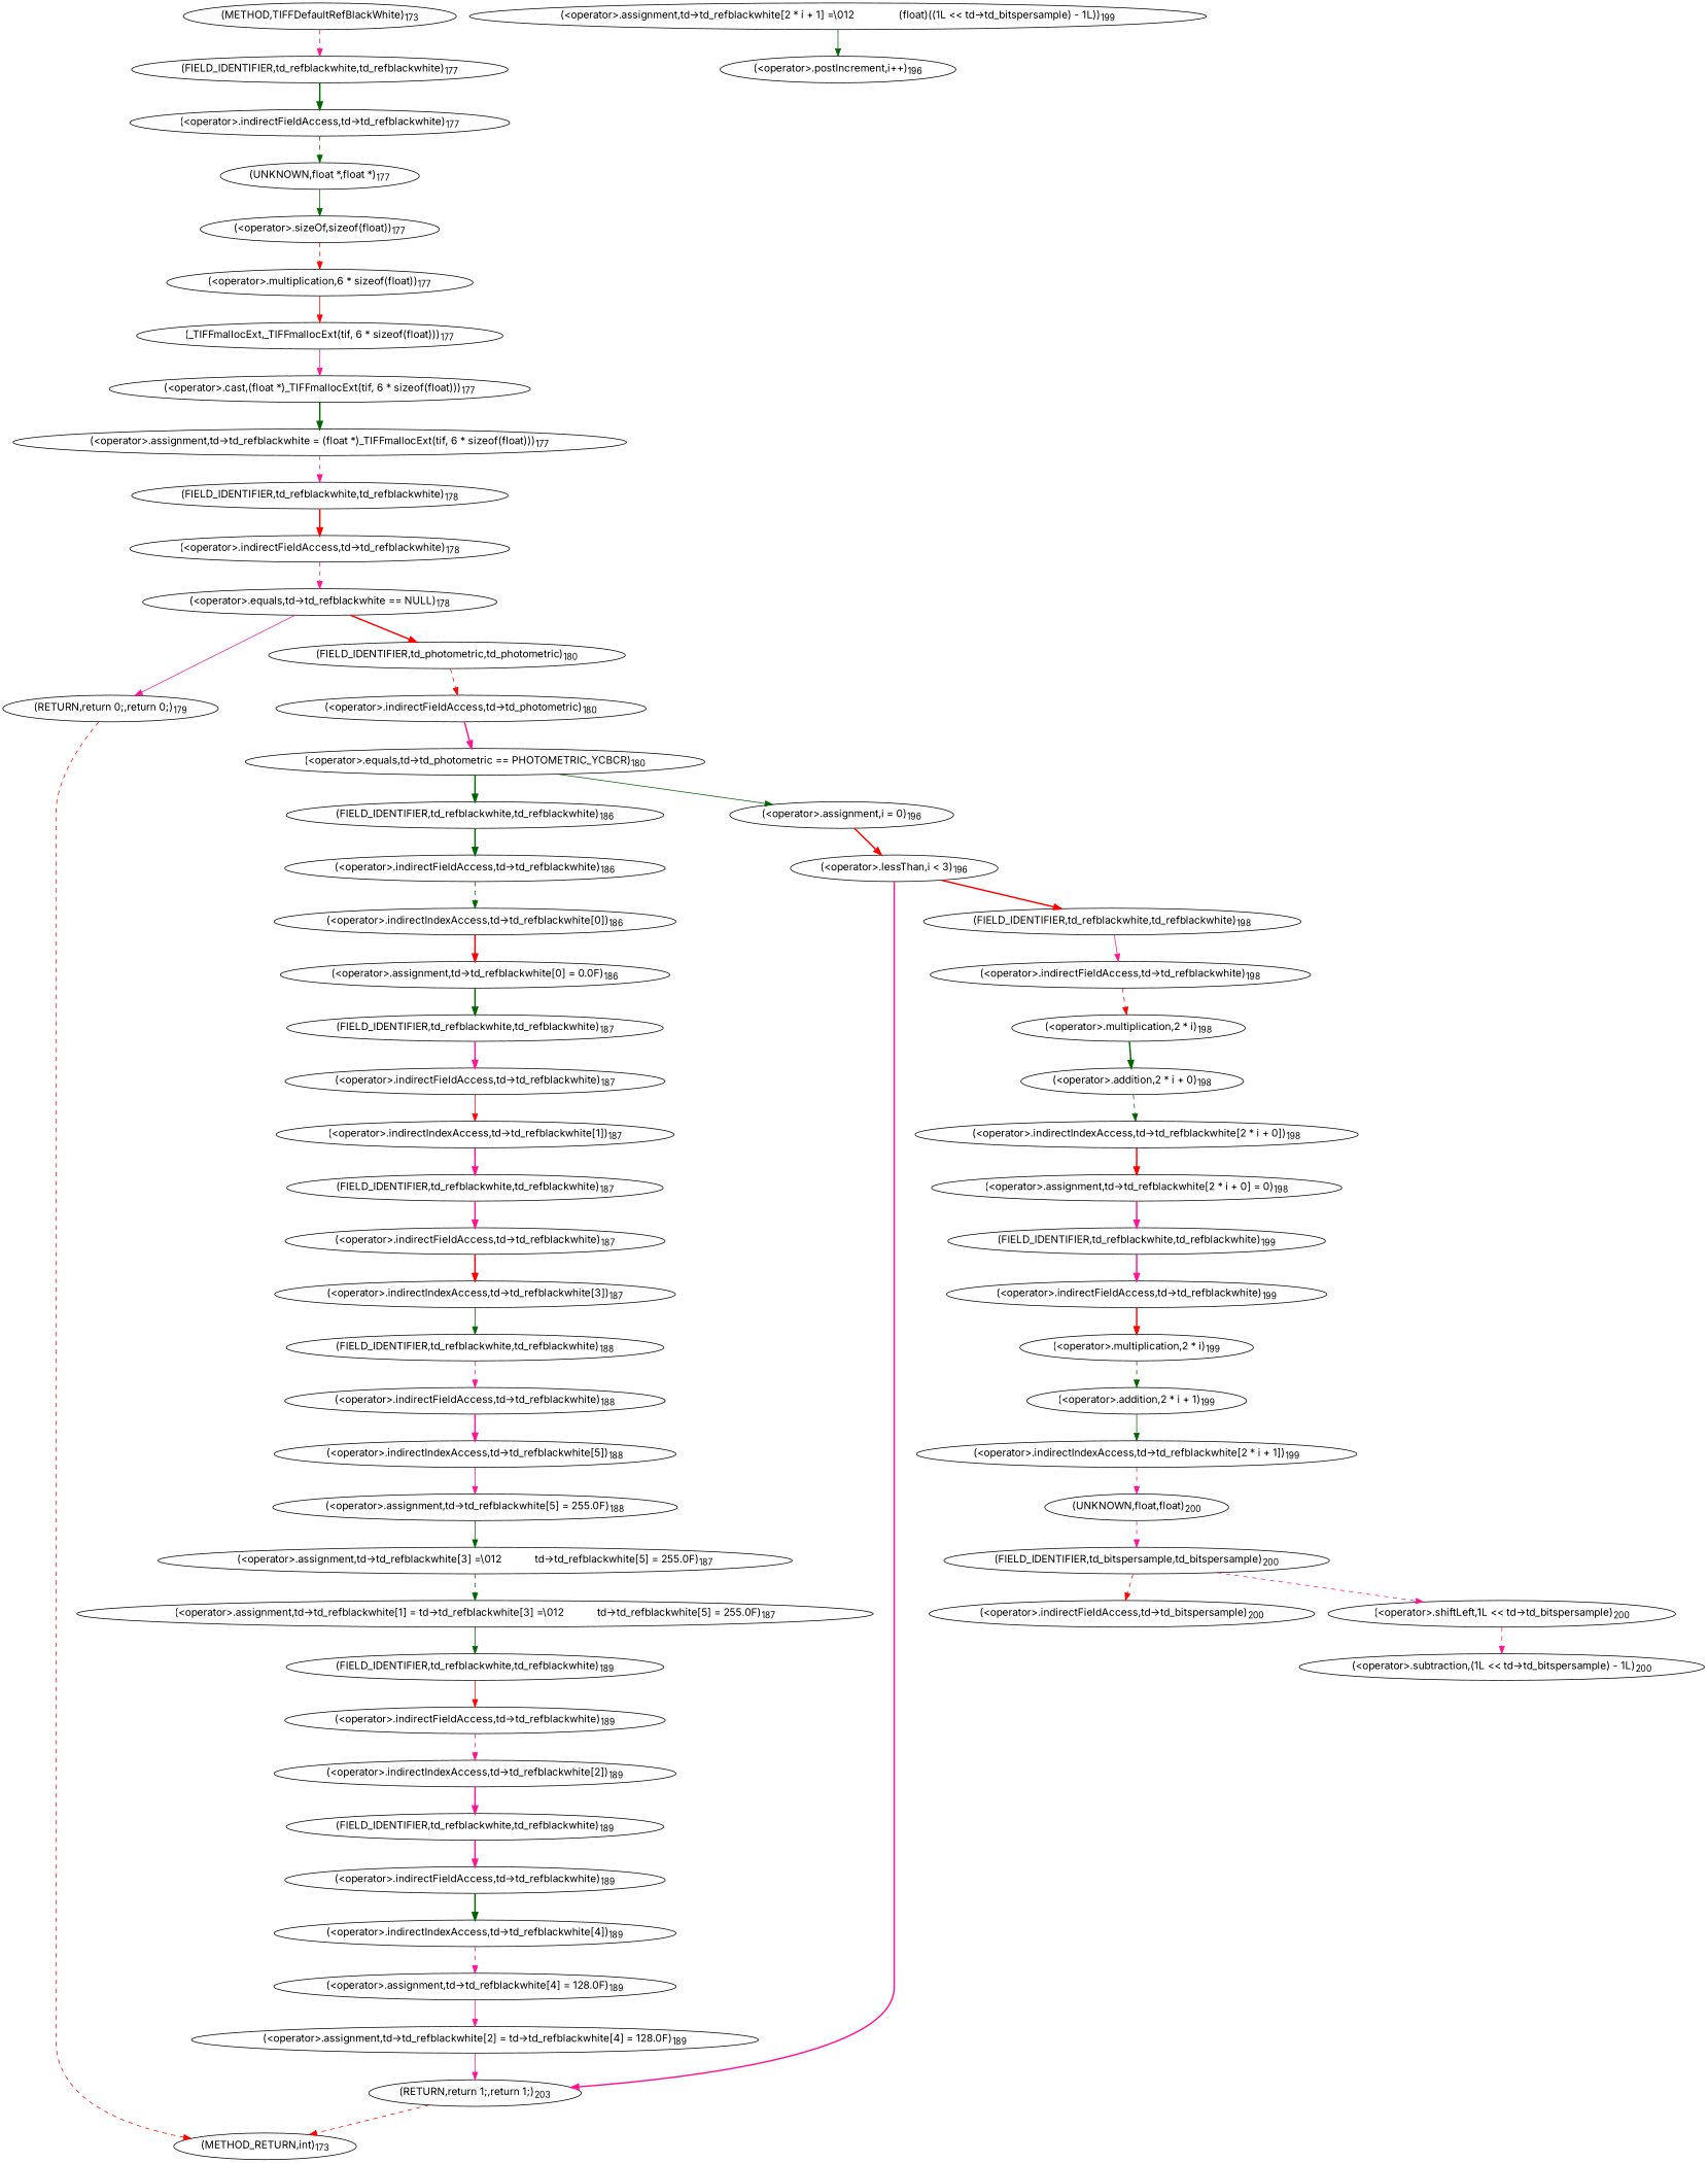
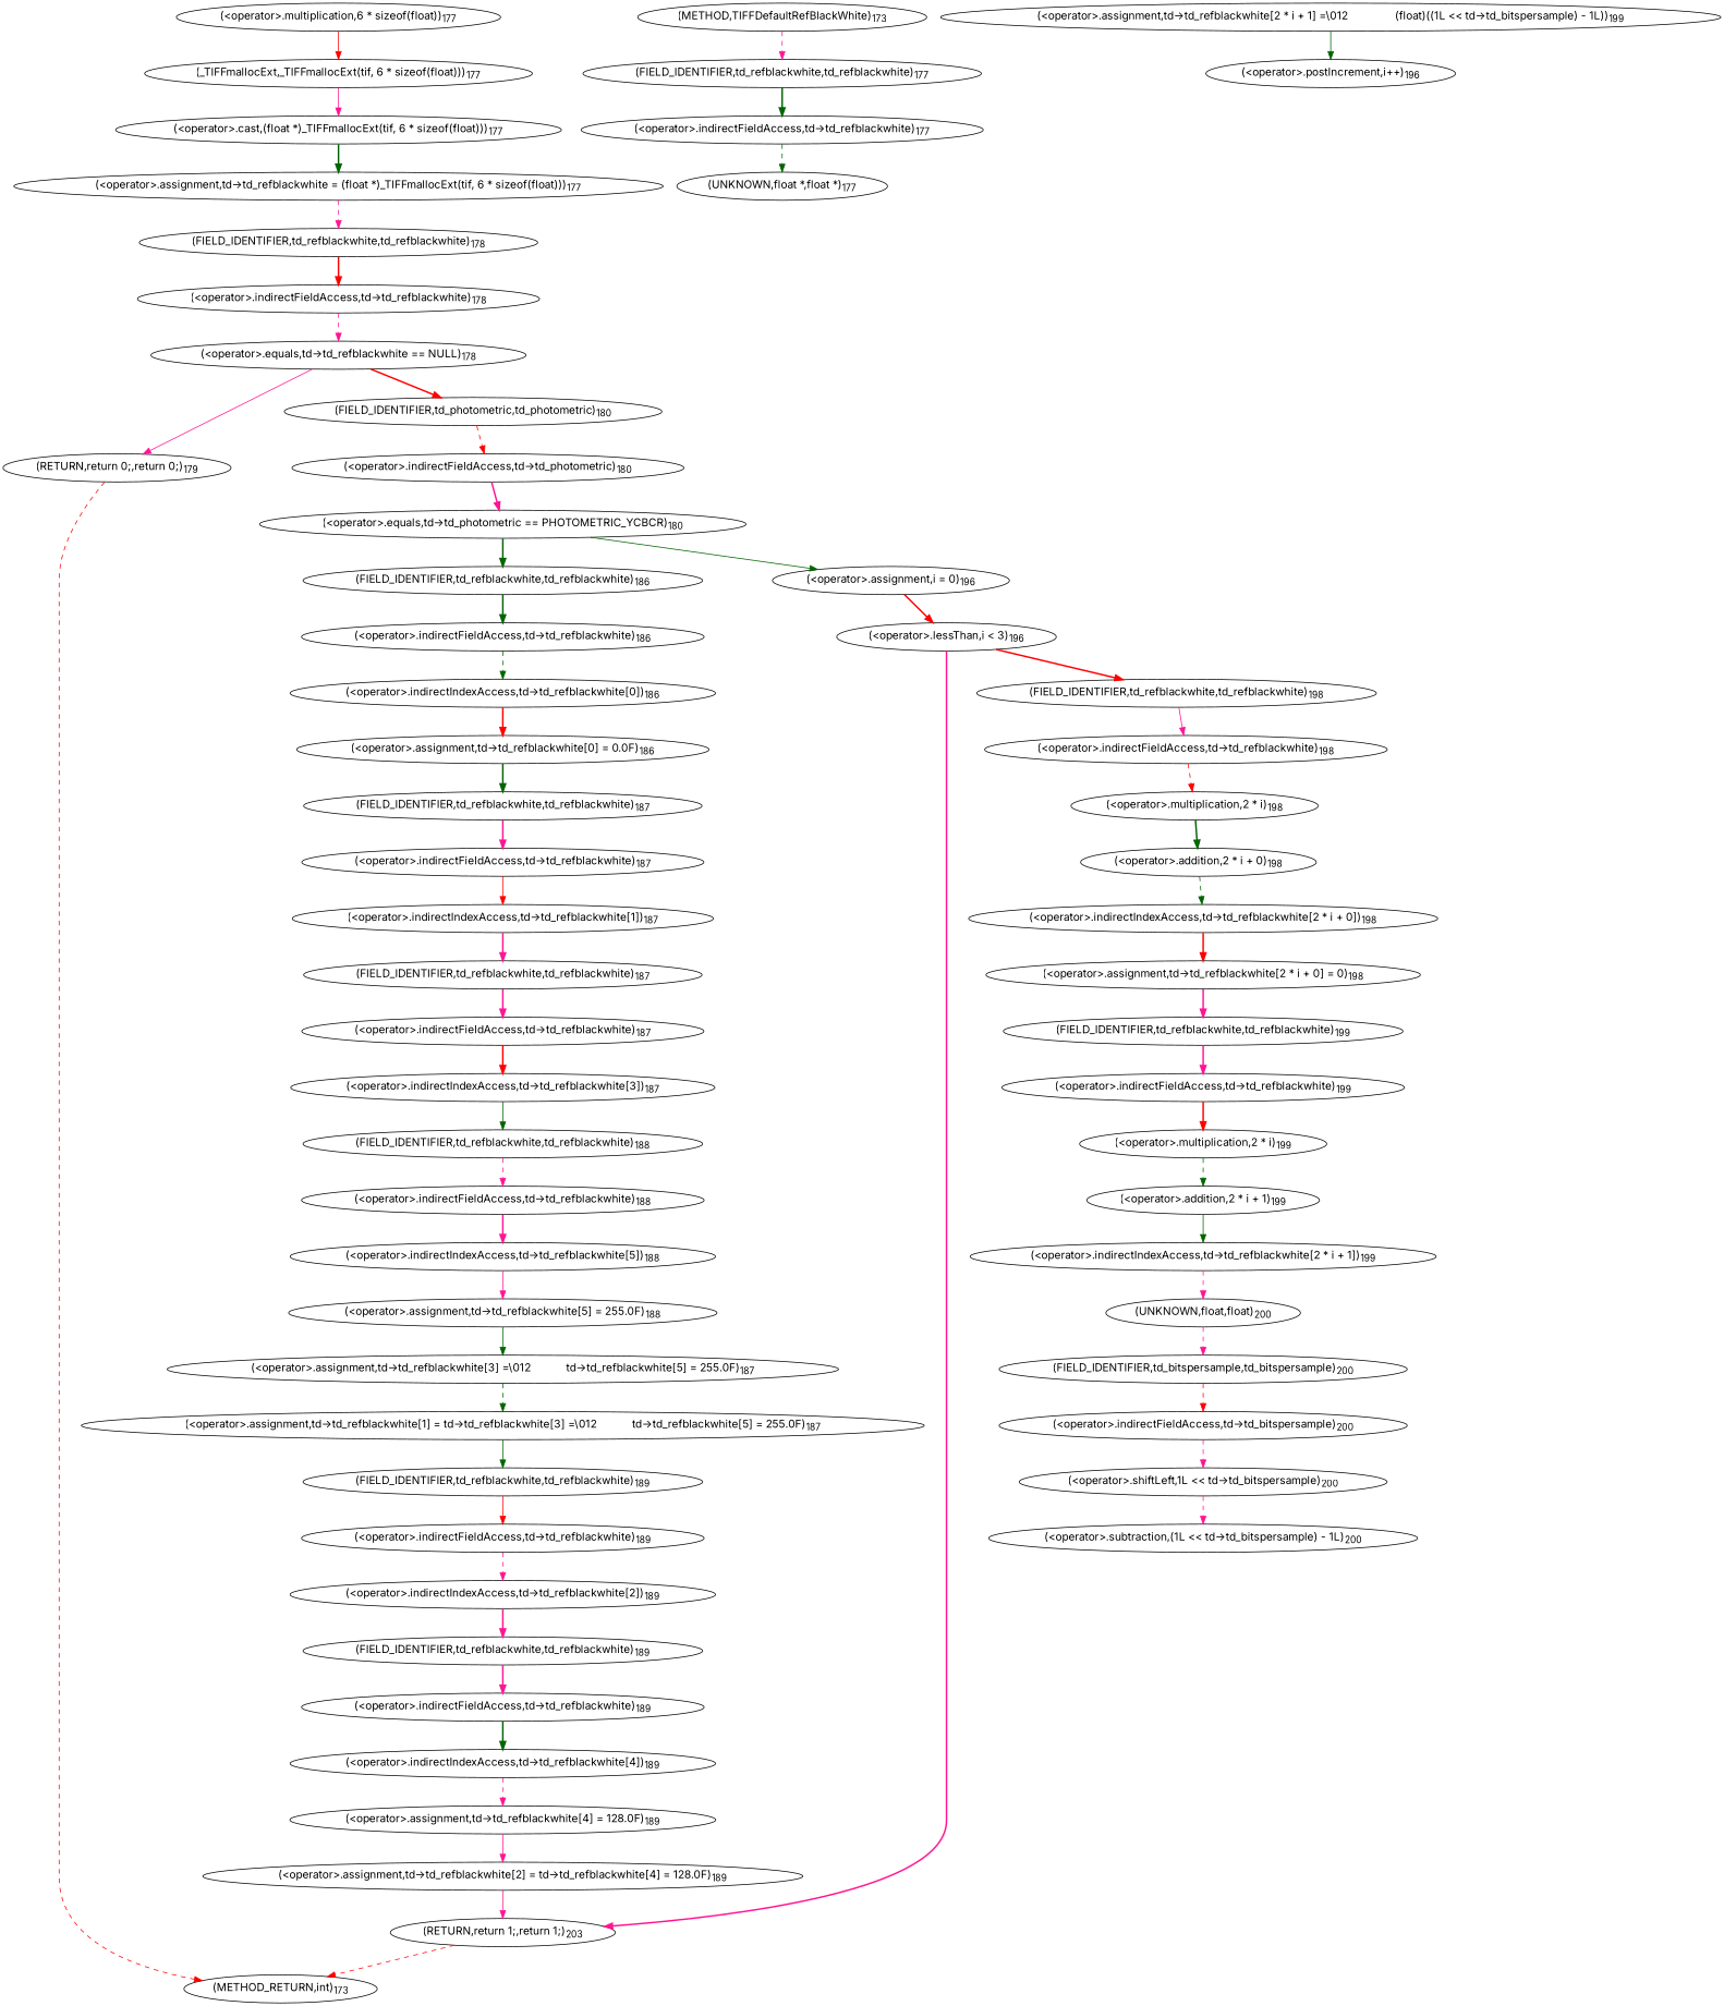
  digraph {
    fontname=Inter
    node [fontname=Inter]
    edge [color=deeppink fontname=Inter style=bold]
    n1 [label=<(&lt;operator&gt;.assignment,td-&gt;td_refblackwhite = (float *)_TIFFmallocExt(tif, 6 * sizeof(float)))<SUB>177</SUB>>]
    n2 [label=<(FIELD_IDENTIFIER,td_refblackwhite,td_refblackwhite)<SUB>178</SUB>>]
    n3 [label=<(&lt;operator&gt;.indirectFieldAccess,td-&gt;td_refblackwhite)<SUB>178</SUB>>]
    n4 [label=<(RETURN,return 1;,return 1;)<SUB>203</SUB>>]
    n5 [label=<(METHOD_RETURN,int)<SUB>173</SUB>>]
    n6 [label=<(&lt;operator&gt;.indirectFieldAccess,td-&gt;td_refblackwhite)<SUB>177</SUB>>]
    n7 [label=<(UNKNOWN,float *,float *)<SUB>177</SUB>>]
-   n8 [label=<(&lt;operator&gt;.sizeOf,sizeof(float))<SUB>177</SUB>>]
    n9 [label=<(&lt;operator&gt;.cast,(float *)_TIFFmallocExt(tif, 6 * sizeof(float)))<SUB>177</SUB>>]
    n10 [label=<(&lt;operator&gt;.equals,td-&gt;td_refblackwhite == NULL)<SUB>178</SUB>>]
    n11 [label=<(RETURN,return 0;,return 0;)<SUB>179</SUB>>]
    n12 [label=<(FIELD_IDENTIFIER,td_photometric,td_photometric)<SUB>180</SUB>>]
    n13 [label=<(&lt;operator&gt;.indirectFieldAccess,td-&gt;td_photometric)<SUB>180</SUB>>]
    n14 [label=<(&lt;operator&gt;.equals,td-&gt;td_photometric == PHOTOMETRIC_YCBCR)<SUB>180</SUB>>]
    n15 [label=<(FIELD_IDENTIFIER,td_refblackwhite,td_refblackwhite)<SUB>186</SUB>>]
    n16 [label=<(&lt;operator&gt;.assignment,i = 0)<SUB>196</SUB>>]
    n17 [label=<(&lt;operator&gt;.indirectFieldAccess,td-&gt;td_refblackwhite)<SUB>186</SUB>>]
    n18 [label=<(&lt;operator&gt;.lessThan,i &lt; 3)<SUB>196</SUB>>]
    n19 [label=<(FIELD_IDENTIFIER,td_refblackwhite,td_refblackwhite)<SUB>177</SUB>>]
    n20 [label=<(&lt;operator&gt;.multiplication,6 * sizeof(float))<SUB>177</SUB>>]
    n21 [label=<(_TIFFmallocExt,_TIFFmallocExt(tif, 6 * sizeof(float)))<SUB>177</SUB>>]
    n22 [label=<(&lt;operator&gt;.assignment,td-&gt;td_refblackwhite[0] = 0.0F)<SUB>186</SUB>>]
    n23 [label=<(FIELD_IDENTIFIER,td_refblackwhite,td_refblackwhite)<SUB>187</SUB>>]
    n24 [label=<(&lt;operator&gt;.indirectFieldAccess,td-&gt;td_refblackwhite)<SUB>187</SUB>>]
    n25 [label=<(&lt;operator&gt;.assignment,td-&gt;td_refblackwhite[1] = td-&gt;td_refblackwhite[3] =\012            td-&gt;td_refblackwhite[5] = 255.0F)<SUB>187</SUB>>]
    n26 [label=<(FIELD_IDENTIFIER,td_refblackwhite,td_refblackwhite)<SUB>189</SUB>>]
    n27 [label=<(&lt;operator&gt;.indirectFieldAccess,td-&gt;td_refblackwhite)<SUB>189</SUB>>]
    n28 [label=<(&lt;operator&gt;.assignment,td-&gt;td_refblackwhite[2] = td-&gt;td_refblackwhite[4] = 128.0F)<SUB>189</SUB>>]
    n29 [label=<(&lt;operator&gt;.indirectIndexAccess,td-&gt;td_refblackwhite[0])<SUB>186</SUB>>]
    n30 [label=<(&lt;operator&gt;.indirectIndexAccess,td-&gt;td_refblackwhite[1])<SUB>187</SUB>>]
    n31 [label=<(FIELD_IDENTIFIER,td_refblackwhite,td_refblackwhite)<SUB>187</SUB>>]
    n32 [label=<(&lt;operator&gt;.indirectFieldAccess,td-&gt;td_refblackwhite)<SUB>187</SUB>>]
    n33 [label=<(&lt;operator&gt;.assignment,td-&gt;td_refblackwhite[3] =\012            td-&gt;td_refblackwhite[5] = 255.0F)<SUB>187</SUB>>]
    n34 [label=<(&lt;operator&gt;.indirectIndexAccess,td-&gt;td_refblackwhite[2])<SUB>189</SUB>>]
    n35 [label=<(FIELD_IDENTIFIER,td_refblackwhite,td_refblackwhite)<SUB>189</SUB>>]
    n36 [label=<(&lt;operator&gt;.indirectFieldAccess,td-&gt;td_refblackwhite)<SUB>189</SUB>>]
    n37 [label=<(&lt;operator&gt;.assignment,td-&gt;td_refblackwhite[4] = 128.0F)<SUB>189</SUB>>]
    n38 [label=<(&lt;operator&gt;.indirectIndexAccess,td-&gt;td_refblackwhite[3])<SUB>187</SUB>>]
    n39 [label=<(FIELD_IDENTIFIER,td_refblackwhite,td_refblackwhite)<SUB>188</SUB>>]
    n40 [label=<(&lt;operator&gt;.indirectFieldAccess,td-&gt;td_refblackwhite)<SUB>188</SUB>>]
    n41 [label=<(&lt;operator&gt;.assignment,td-&gt;td_refblackwhite[5] = 255.0F)<SUB>188</SUB>>]
    n42 [label=<(&lt;operator&gt;.indirectIndexAccess,td-&gt;td_refblackwhite[4])<SUB>189</SUB>>]
    n43 [label=<(FIELD_IDENTIFIER,td_refblackwhite,td_refblackwhite)<SUB>198</SUB>>]
    n44 [label=<(&lt;operator&gt;.indirectFieldAccess,td-&gt;td_refblackwhite)<SUB>198</SUB>>]
    n45 [label=<(&lt;operator&gt;.postIncrement,i++)<SUB>196</SUB>>]
    n46 [label=<(&lt;operator&gt;.indirectIndexAccess,td-&gt;td_refblackwhite[5])<SUB>188</SUB>>]
    n47 [label=<(&lt;operator&gt;.assignment,td-&gt;td_refblackwhite[2 * i + 0] = 0)<SUB>198</SUB>>]
    n48 [label=<(FIELD_IDENTIFIER,td_refblackwhite,td_refblackwhite)<SUB>199</SUB>>]
    n49 [label=<(&lt;operator&gt;.indirectFieldAccess,td-&gt;td_refblackwhite)<SUB>199</SUB>>]
    n50 [label=<(&lt;operator&gt;.assignment,td-&gt;td_refblackwhite[2 * i + 1] =\012                (float)((1L &lt;&lt; td-&gt;td_bitspersample) - 1L))<SUB>199</SUB>>]
    n51 [label=<(&lt;operator&gt;.indirectIndexAccess,td-&gt;td_refblackwhite[2 * i + 0])<SUB>198</SUB>>]
    n52 [label=<(&lt;operator&gt;.indirectIndexAccess,td-&gt;td_refblackwhite[2 * i + 1])<SUB>199</SUB>>]
    n53 [label=<(UNKNOWN,float,float)<SUB>200</SUB>>]
    n54 [label=<(FIELD_IDENTIFIER,td_bitspersample,td_bitspersample)<SUB>200</SUB>>]
    n55 [label=<(&lt;operator&gt;.multiplication,2 * i)<SUB>198</SUB>>]
    n56 [label=<(&lt;operator&gt;.addition,2 * i + 0)<SUB>198</SUB>>]
    n57 [label=<(&lt;operator&gt;.multiplication,2 * i)<SUB>199</SUB>>]
    n58 [label=<(&lt;operator&gt;.addition,2 * i + 1)<SUB>199</SUB>>]
    n59 [label=<(&lt;operator&gt;.indirectFieldAccess,td-&gt;td_bitspersample)<SUB>200</SUB>>]
    n60 [label=<(&lt;operator&gt;.subtraction,(1L &lt;&lt; td-&gt;td_bitspersample) - 1L)<SUB>200</SUB>>]
    n61 [label=<(&lt;operator&gt;.shiftLeft,1L &lt;&lt; td-&gt;td_bitspersample)<SUB>200</SUB>>]
    n62 [label=<(METHOD,TIFFDefaultRefBlackWhite)<SUB>173</SUB>>]
    n1 -> n2 [style=dashed]
    n2 -> n3 [color=red]
    n3 -> n10 [style=dashed]
    n4 -> n5 [color=red style=dashed]
    n6 -> n7 [color=darkgreen style=dashed]
-   n7 -> n8 [color=darkgreen style=solid]
-   n8 -> n20 [color=red style=dashed]
    n9 -> n1 [color=darkgreen]
    n10 -> n11 [style=solid]
    n10 -> n12 [color=red]
    n11 -> n5 [color=red style=dashed]
    n12 -> n13 [color=red style=dashed]
    n13 -> n14
    n14 -> n15 [color=darkgreen]
    n14 -> n16 [color=darkgreen style=solid]
    n15 -> n17 [color=darkgreen]
    n16 -> n18 [color=red]
    n17 -> n29 [color=darkgreen style=dashed]
    n18 -> n4
    n18 -> n43 [color=red]
    n19 -> n6 [color=darkgreen]
    n20 -> n21 [color=red style=solid]
    n21 -> n9 [style=solid]
    n22 -> n23 [color=darkgreen]
    n23 -> n24
    n24 -> n30 [color=red style=solid]
    n25 -> n26 [color=darkgreen style=solid]
    n26 -> n27 [color=red style=solid]
    n27 -> n34 [style=dashed]
    n28 -> n4 [style=solid]
    n29 -> n22 [color=red]
    n30 -> n31
    n31 -> n32
    n32 -> n38 [color=red]
    n33 -> n25 [color=darkgreen style=dashed]
    n34 -> n35
    n35 -> n36
    n36 -> n42 [color=darkgreen]
    n37 -> n28 [style=solid]
    n38 -> n39 [color=darkgreen style=solid]
    n39 -> n40 [style=dashed]
    n40 -> n46
    n41 -> n33 [color=darkgreen style=solid]
    n42 -> n37 [style=dashed]
    n43 -> n44 [style=solid]
    n44 -> n55 [color=red style=dashed]
    n46 -> n41 [style=solid]
    n47 -> n48
    n48 -> n49
    n49 -> n57 [color=red]
    n50 -> n45 [color=darkgreen style=solid]
    n51 -> n47 [color=red]
    n52 -> n53 [style=dashed]
    n53 -> n54 [style=dashed]
    n54 -> n59 [color=red style=dashed]
    n55 -> n56 [color=darkgreen]
    n56 -> n51 [color=darkgreen style=dashed]
    n57 -> n58 [color=darkgreen style=dashed]
    n58 -> n52 [color=darkgreen style=solid]
-   n54 -> n61 [style=dashed]
+   n59 -> n61 [style=dashed]
    n61 -> n60 [style=dashed]
    n62 -> n19 [style=dashed]
  }
